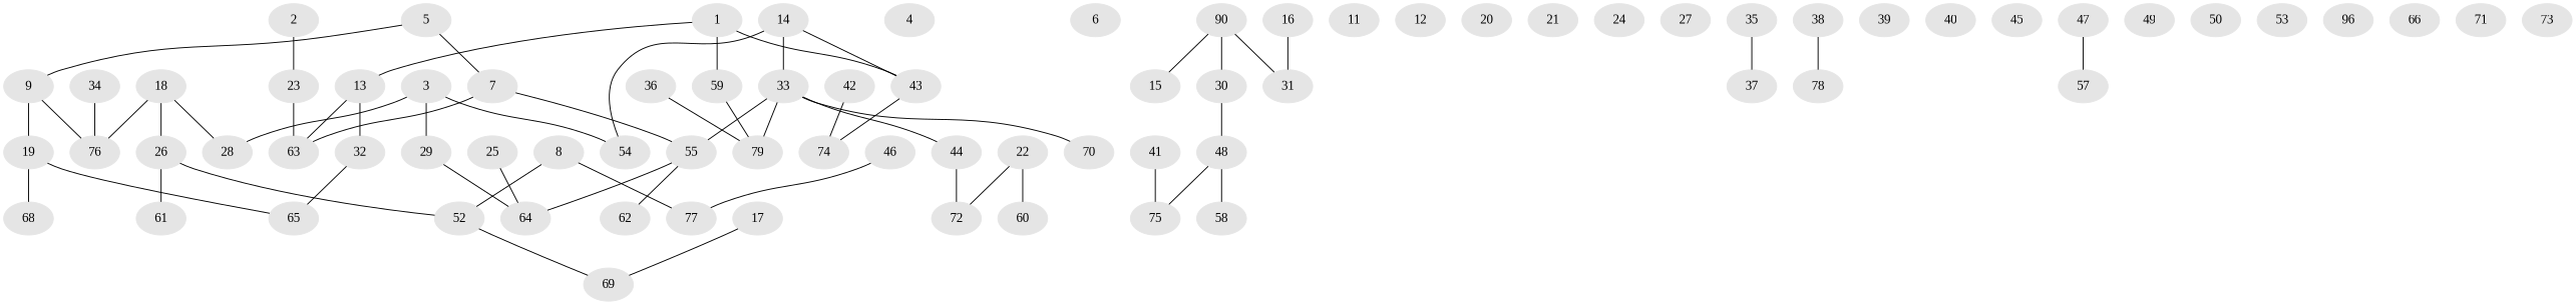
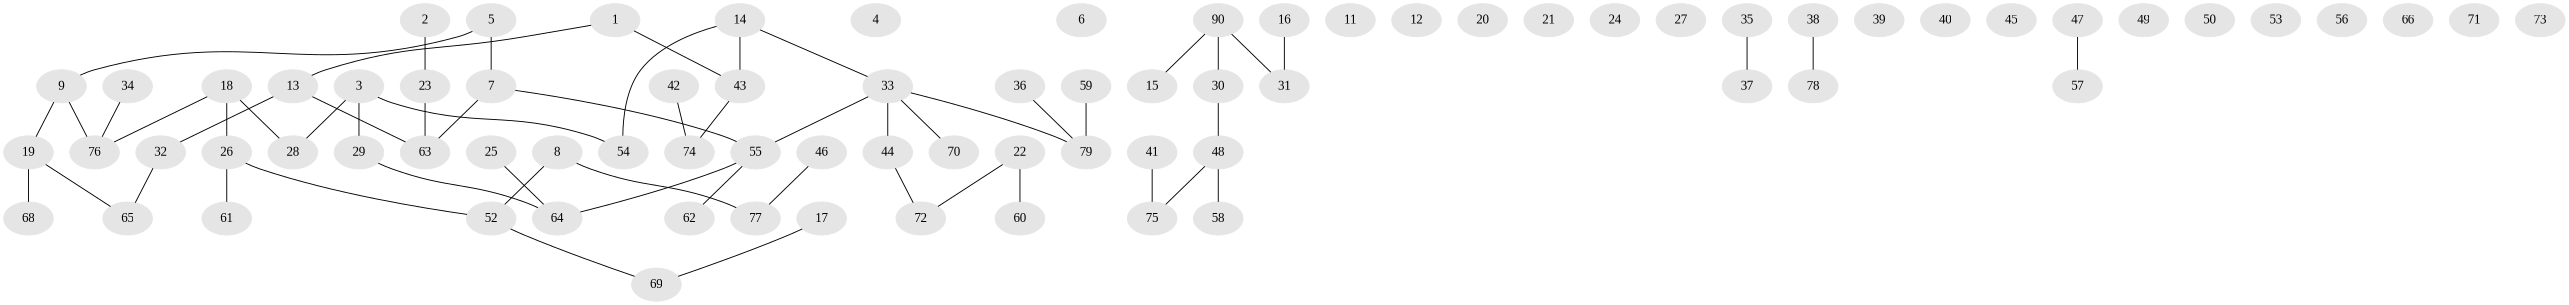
  graph {
    fontname="Liberation Serif"
    node [color=gray90 fontname="Liberation Serif" style=filled]
    edge [fontname="Liberation Serif"]
    1
    13
    43
    59
    32
    63
    74
    79
    2
    23
    3
    28
    29
    54
    64
    65
    4
    5
    7
    9
    55
    19
    76
    6
    62
    8
    52
    77
    69
    68
    n31 [label=90]
    15
    30
    31
    48
    11
    12
    14
    33
    44
    70
    16
    17
    18
    26
    61
    20
    21
    22
    60
    72
    24
    25
    27
    75
    58
    34
    35
    37
    36
    38
    78
    39
    40
    41
    42
    45
    46
    47
    57
    49
    50
    53
-   56 [label=96]
+   56
    66
    71
    73
    1 -- 13
    1 -- 43
-   1 -- 59
    13 -- 32
    13 -- 63
    43 -- 74
    59 -- 79
    32 -- 65
    2 -- 23
    23 -- 63
    3 -- 28
    3 -- 29
    3 -- 54
    29 -- 64
    5 -- 7
    5 -- 9
    7 -- 63
    7 -- 55
    9 -- 19
    9 -- 76
    55 -- 64
    55 -- 62
    19 -- 65
    19 -- 68
    8 -- 52
    8 -- 77
    52 -- 69
    n31 -- 15
    n31 -- 30
    n31 -- 31
    30 -- 48
    48 -- 75
    48 -- 58
    14 -- 43
    14 -- 54
    14 -- 33
    33 -- 79
    33 -- 55
    33 -- 44
    33 -- 70
    44 -- 72
    16 -- 31
    17 -- 69
    18 -- 28
    18 -- 76
    18 -- 26
    26 -- 52
    26 -- 61
    22 -- 60
    22 -- 72
    25 -- 64
    34 -- 76
    35 -- 37
    36 -- 79
    38 -- 78
    41 -- 75
    42 -- 74
    46 -- 77
    47 -- 57
  }
